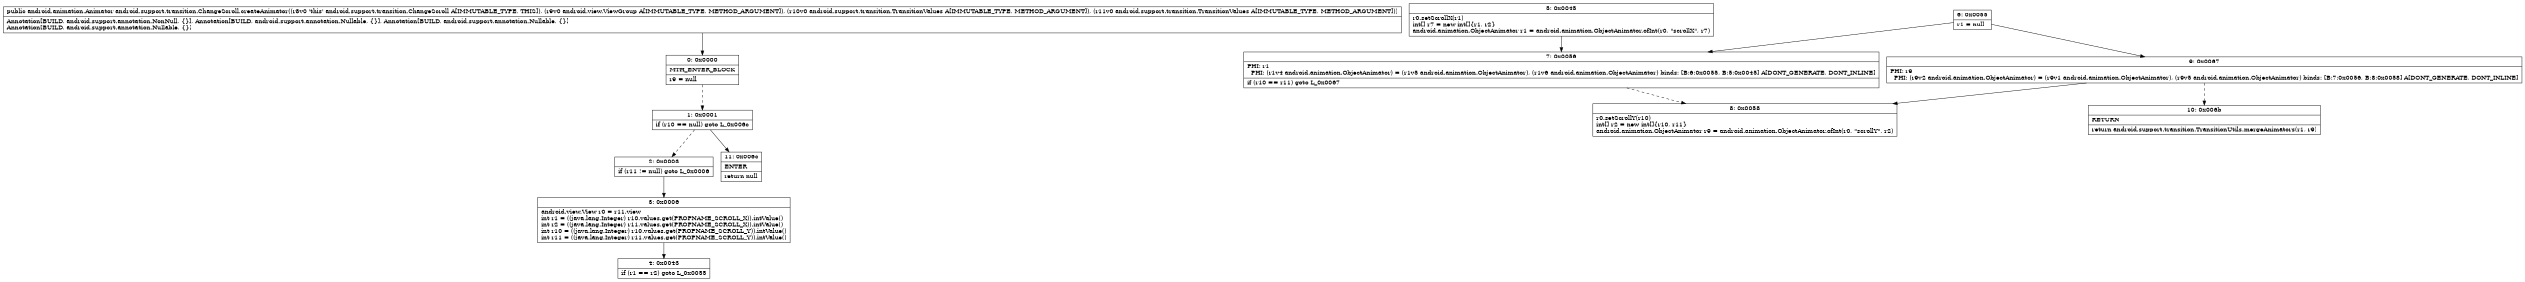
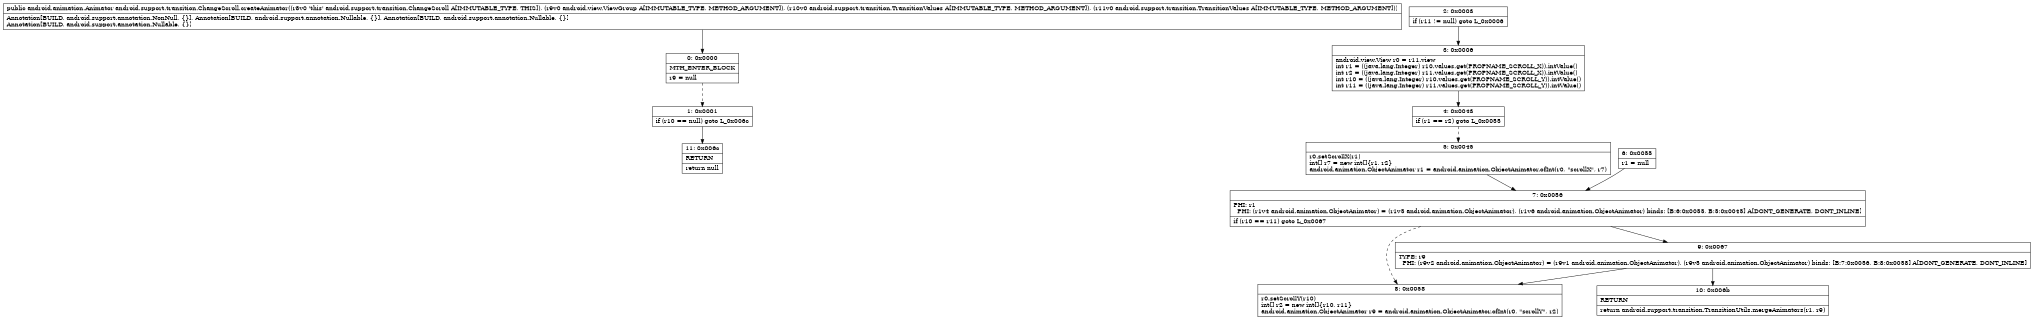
  digraph {
    node [shape=record]
    n1 [label="{0\:\ 0x0000|MTH_ENTER_BLOCK\l|r9 = null\l}"]
    n2 [label="{1\:\ 0x0001|if (r10 == null) goto L_0x006c\l}"]
    n3 [label="{2\:\ 0x0003|if (r11 != null) goto L_0x0006\l}"]
-   n4 [label="{11\:\ 0x006c|ENTER\l|return null\l}"]
+   n4 [label="{11\:\ 0x006c|RETURN\l|return null\l}"]
    n5 [label="{3\:\ 0x0006|android.view.View r0 = r11.view\lint r1 = ((java.lang.Integer) r10.values.get(PROPNAME_SCROLL_X)).intValue()\lint r2 = ((java.lang.Integer) r11.values.get(PROPNAME_SCROLL_X)).intValue()\lint r10 = ((java.lang.Integer) r10.values.get(PROPNAME_SCROLL_Y)).intValue()\lint r11 = ((java.lang.Integer) r11.values.get(PROPNAME_SCROLL_Y)).intValue()\l}"]
    n6 [label="{4\:\ 0x0043|if (r1 == r2) goto L_0x0055\l}"]
    n7 [label="{5\:\ 0x0045|r0.setScrollX(r1)\lint[] r7 = new int[]\{r1, r2\}\landroid.animation.ObjectAnimator r1 = android.animation.ObjectAnimator.ofInt(r0, \"scrollX\", r7)\l}"]
    n8 [label="{7\:\ 0x0056|PHI: r1 \l  PHI: (r1v4 android.animation.ObjectAnimator) = (r1v5 android.animation.ObjectAnimator), (r1v6 android.animation.ObjectAnimator) binds: [B:6:0x0055, B:5:0x0045] A[DONT_GENERATE, DONT_INLINE]\l|if (r10 == r11) goto L_0x0067\l}"]
    n9 [label="{6\:\ 0x0055|r1 = null\l}"]
    n10 [label="{8\:\ 0x0058|r0.setScrollY(r10)\lint[] r2 = new int[]\{r10, r11\}\landroid.animation.ObjectAnimator r9 = android.animation.ObjectAnimator.ofInt(r0, \"scrollY\", r2)\l}"]
-   n11 [label="{9\:\ 0x0067|PHI: r9 \l  PHI: (r9v2 android.animation.ObjectAnimator) = (r9v1 android.animation.ObjectAnimator), (r9v5 android.animation.ObjectAnimator) binds: [B:7:0x0056, B:8:0x0058] A[DONT_GENERATE, DONT_INLINE]\l}"]
+   n11 [label="{9\:\ 0x0067|TYPE: r9 \l  PHI: (r9v2 android.animation.ObjectAnimator) = (r9v1 android.animation.ObjectAnimator), (r9v5 android.animation.ObjectAnimator) binds: [B:7:0x0056, B:8:0x0058] A[DONT_GENERATE, DONT_INLINE]\l}"]
    n12 [label="{10\:\ 0x006b|RETURN\l|return android.support.transition.TransitionUtils.mergeAnimators(r1, r9)\l}"]
    n13 [label="{public android.animation.Animator android.support.transition.ChangeScroll.createAnimator((r8v0 'this' android.support.transition.ChangeScroll A[IMMUTABLE_TYPE, THIS]), (r9v0 android.view.ViewGroup A[IMMUTABLE_TYPE, METHOD_ARGUMENT]), (r10v0 android.support.transition.TransitionValues A[IMMUTABLE_TYPE, METHOD_ARGUMENT]), (r11v0 android.support.transition.TransitionValues A[IMMUTABLE_TYPE, METHOD_ARGUMENT]))  | Annotation[BUILD, android.support.annotation.NonNull, \{\}], Annotation[BUILD, android.support.annotation.Nullable, \{\}], Annotation[BUILD, android.support.annotation.Nullable, \{\}]\lAnnotation[BUILD, android.support.annotation.Nullable, \{\}]\l}"]
    n1 -> n2 [style=dashed]
-   n2 -> n3 [style=dashed]
    n2 -> n4
    n3 -> n5
    n5 -> n6
+   n6 -> n7 [style=dashed]
    n7 -> n8
    n8 -> n10 [style=dashed]
-   n9 -> n11
+   n8 -> n11
    n9 -> n8
    n11 -> n10
-   n11 -> n12 [style=dashed]
+   n11 -> n12
    n13 -> n1
  }
